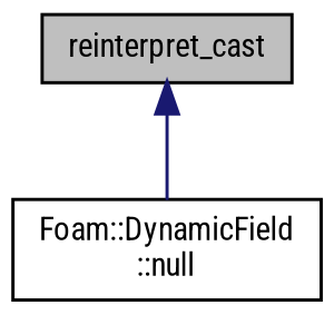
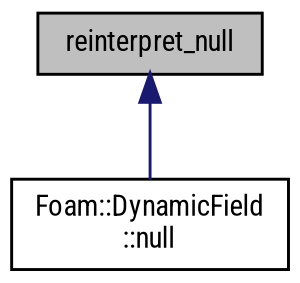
  digraph {
    rankdir=TB
    fontname="Roboto Condensed"
    node [color=black fontname="Roboto Condensed" fontsize=10 shape=record]
-   n1 [fillcolor=grey75 fontcolor=black height=0.2 label=reinterpret_cast style=filled width=0.4]
+   n1 [fillcolor=grey75 fontcolor=black height=0.2 label=reinterpret_null style=filled width=0.4]
    n2 [height=0.2 label="Foam::DynamicField\l::null" width=0.4]
    n1 -> n2 [color=midnightblue dir=back fontname="Roboto Condensed" fontsize=10 labelfontname=Helvetica labelfontsize=10 style=solid]
  }
